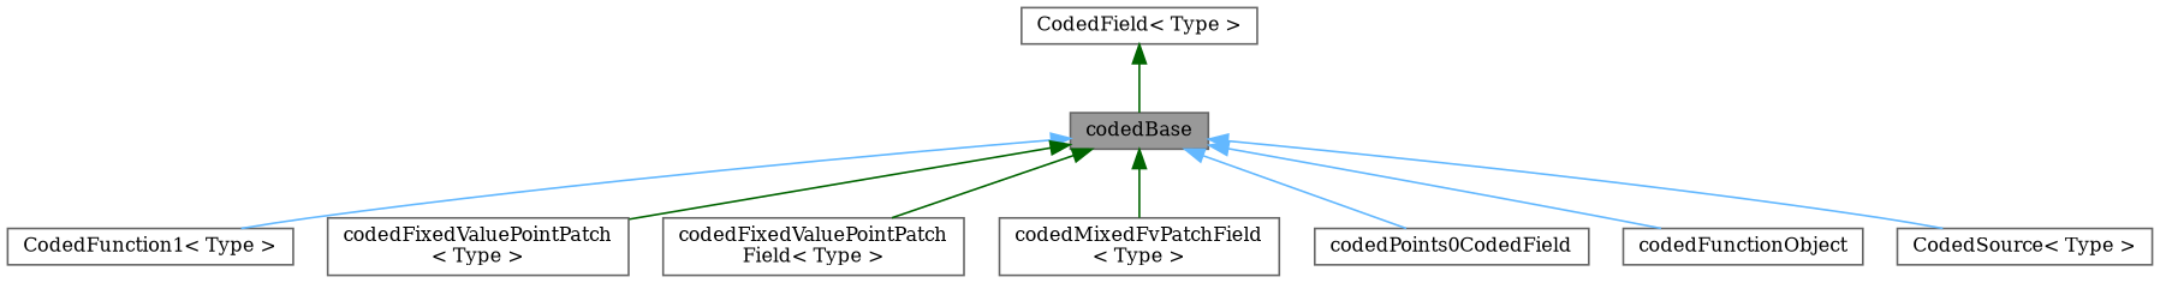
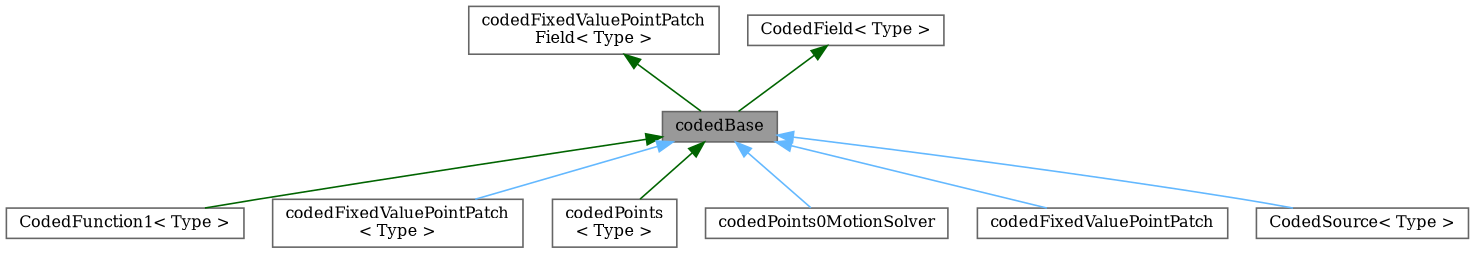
  digraph {
    fontname="DejaVu Serif"
    rankdir=TB
    node [color=gray40 fillcolor=white fontname="DejaVu Serif" fontsize=10 shape=box style=filled]
    edge [color=darkgreen dir=back fontname="DejaVu Serif" fontsize=10 labelfontname=Helvetica labelfontsize=10 style=solid]
    n1 [fillcolor=grey60 fontcolor=black height=0.2 label=codedBase width=0.4]
    n2 [height=0.2 label="CodedFunction1\< Type \>" width=0.4]
    n3 [height=0.2 label="codedFixedValuePointPatch\l\< Type \>" width=0.4]
    n4 [height=0.2 label="codedFixedValuePointPatch\lField\< Type \>" width=0.4]
-   n5 [height=0.2 label="codedMixedFvPatchField\l\< Type \>" width=0.4]
-   n6 [height=0.2 label=codedPoints0CodedField width=0.4]
-   n7 [height=0.2 label=codedFunctionObject width=0.4]
+   n5 [height=0.2 label="codedPoints\l\< Type \>" width=0.4]
+   n6 [height=0.2 label=codedPoints0MotionSolver width=0.4]
+   n7 [height=0.2 label=codedFixedValuePointPatch width=0.4]
    n8 [height=0.2 label="CodedSource\< Type \>" width=0.4]
    n9 [height=0.2 label="CodedField\< Type \>" width=0.4]
-   n1 -> n2 [color=steelblue1]
-   n1 -> n3
-   n1 -> n4
+   n1 -> n2
+   n1 -> n3 [color=steelblue1]
+   n4 -> n1
    n1 -> n5
    n1 -> n6 [color=steelblue1]
    n1 -> n7 [color=steelblue1]
    n1 -> n8 [color=steelblue1]
    n9 -> n1
  }
